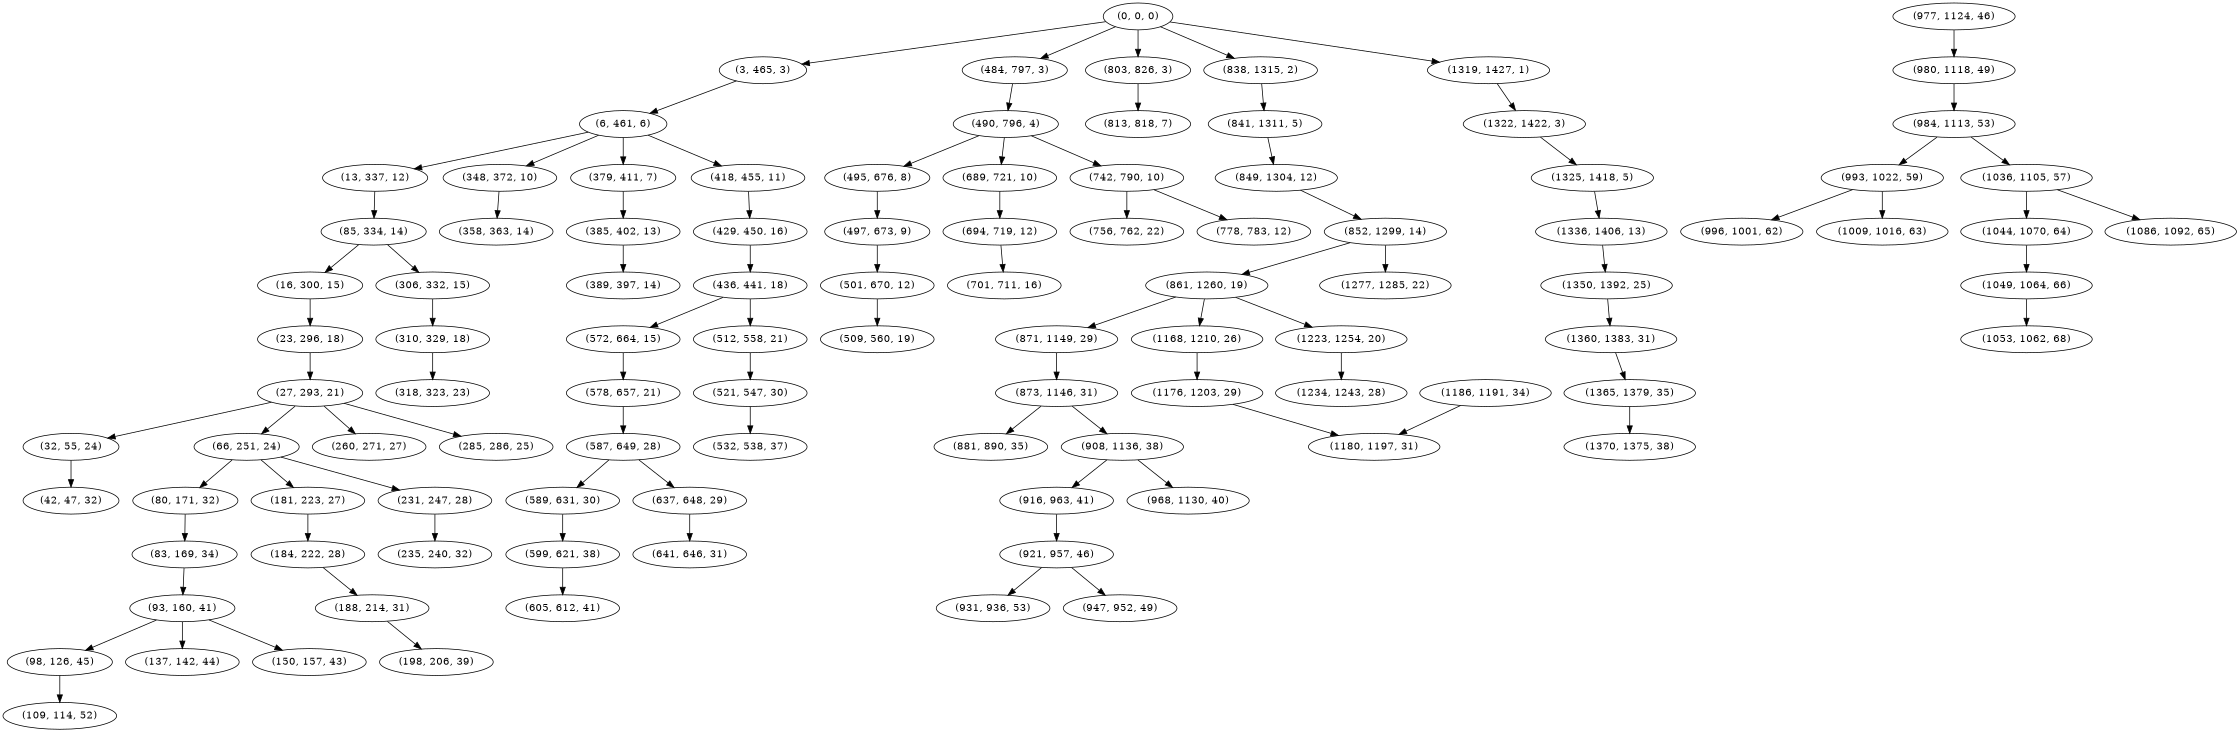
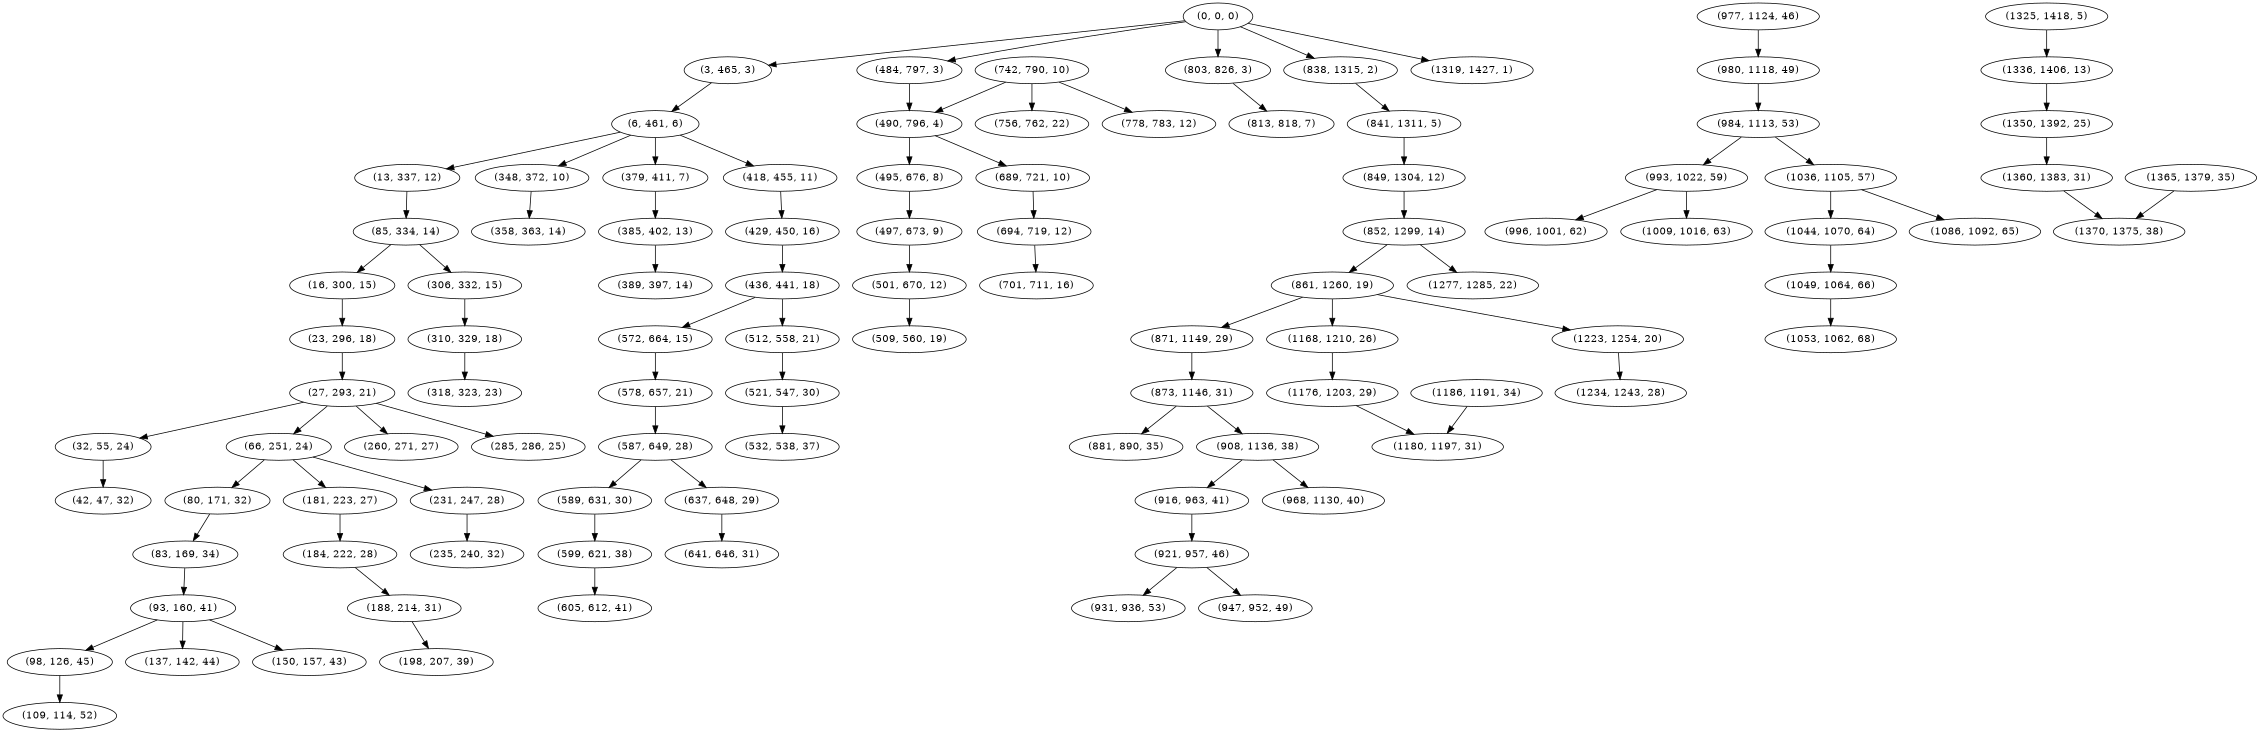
  digraph {
    "(0, 0, 0)"
    "(3, 465, 3)"
    "(484, 797, 3)"
    "(803, 826, 3)"
    "(838, 1315, 2)"
    "(1319, 1427, 1)"
    "(6, 461, 6)"
    "(490, 796, 4)"
    "(813, 818, 7)"
    "(841, 1311, 5)"
-   "(1322, 1422, 3)"
    "(13, 337, 12)"
    "(348, 372, 10)"
    "(379, 411, 7)"
    "(418, 455, 11)"
    n16 [label="(85, 334, 14)"]
    "(358, 363, 14)"
    "(385, 402, 13)"
    "(429, 450, 16)"
    "(16, 300, 15)"
    "(306, 332, 15)"
    "(23, 296, 18)"
    "(310, 329, 18)"
    "(27, 293, 21)"
    "(32, 55, 24)"
    "(66, 251, 24)"
    "(260, 271, 27)"
    n28 [label="(285, 286, 25)"]
    "(42, 47, 32)"
    "(80, 171, 32)"
    "(181, 223, 27)"
    "(231, 247, 28)"
    "(83, 169, 34)"
    "(184, 222, 28)"
    "(235, 240, 32)"
    "(93, 160, 41)"
    "(98, 126, 45)"
    "(137, 142, 44)"
    "(150, 157, 43)"
    "(109, 114, 52)"
    "(188, 214, 31)"
-   "(198, 206, 39)"
+   "(198, 206, 39)" [label="(198, 207, 39)"]
    "(318, 323, 23)"
    "(389, 397, 14)"
    "(436, 441, 18)"
    "(572, 664, 15)"
    "(512, 558, 21)"
    "(495, 676, 8)"
    "(689, 721, 10)"
    "(742, 790, 10)"
    "(497, 673, 9)"
    "(694, 719, 12)"
    "(756, 762, 22)"
    "(778, 783, 12)"
    "(501, 670, 12)"
    "(509, 560, 19)"
    "(578, 657, 21)"
    "(521, 547, 30)"
    "(532, 538, 37)"
    "(587, 649, 28)"
    "(589, 631, 30)"
    "(637, 648, 29)"
    "(599, 621, 38)"
    "(641, 646, 31)"
    "(605, 612, 41)"
    "(701, 711, 16)"
    "(849, 1304, 12)"
    "(852, 1299, 14)"
    "(861, 1260, 19)"
    "(1277, 1285, 22)"
    "(871, 1149, 29)"
    "(1168, 1210, 26)"
    "(1223, 1254, 20)"
    "(873, 1146, 31)"
    "(1176, 1203, 29)"
    "(1234, 1243, 28)"
    "(881, 890, 35)"
    "(908, 1136, 38)"
    "(916, 963, 41)"
    "(968, 1130, 40)"
    "(921, 957, 46)"
    "(931, 936, 53)"
    "(947, 952, 49)"
    "(977, 1124, 46)"
    "(980, 1118, 49)"
    "(984, 1113, 53)"
    "(993, 1022, 59)"
    "(1036, 1105, 57)"
    "(996, 1001, 62)"
    "(1009, 1016, 63)"
    "(1044, 1070, 64)"
    "(1086, 1092, 65)"
    "(1049, 1064, 66)"
    "(1053, 1062, 68)"
    "(1180, 1197, 31)"
    "(1186, 1191, 34)"
    "(1325, 1418, 5)"
    "(1336, 1406, 13)"
    "(1350, 1392, 25)"
    "(1360, 1383, 31)"
    "(1365, 1379, 35)"
    "(1370, 1375, 38)"
    "(0, 0, 0)" -> "(3, 465, 3)"
    "(0, 0, 0)" -> "(484, 797, 3)"
    "(0, 0, 0)" -> "(803, 826, 3)"
    "(0, 0, 0)" -> "(838, 1315, 2)"
    "(0, 0, 0)" -> "(1319, 1427, 1)"
    "(3, 465, 3)" -> "(6, 461, 6)"
    "(484, 797, 3)" -> "(490, 796, 4)"
    "(803, 826, 3)" -> "(813, 818, 7)"
    "(838, 1315, 2)" -> "(841, 1311, 5)"
-   "(1319, 1427, 1)" -> "(1322, 1422, 3)"
    "(6, 461, 6)" -> "(13, 337, 12)"
    "(6, 461, 6)" -> "(348, 372, 10)"
    "(6, 461, 6)" -> "(379, 411, 7)"
    "(6, 461, 6)" -> "(418, 455, 11)"
    "(490, 796, 4)" -> "(495, 676, 8)"
    "(490, 796, 4)" -> "(689, 721, 10)"
-   "(490, 796, 4)" -> "(742, 790, 10)"
+   "(742, 790, 10)" -> "(490, 796, 4)"
    "(841, 1311, 5)" -> "(849, 1304, 12)"
-   "(1322, 1422, 3)" -> "(1325, 1418, 5)"
    "(13, 337, 12)" -> n16
    "(348, 372, 10)" -> "(358, 363, 14)"
    "(379, 411, 7)" -> "(385, 402, 13)"
    "(418, 455, 11)" -> "(429, 450, 16)"
    n16 -> "(16, 300, 15)"
    n16 -> "(306, 332, 15)"
    "(385, 402, 13)" -> "(389, 397, 14)"
    "(429, 450, 16)" -> "(436, 441, 18)"
    "(16, 300, 15)" -> "(23, 296, 18)"
    "(306, 332, 15)" -> "(310, 329, 18)"
    "(23, 296, 18)" -> "(27, 293, 21)"
    "(310, 329, 18)" -> "(318, 323, 23)"
    "(27, 293, 21)" -> "(32, 55, 24)"
    "(27, 293, 21)" -> "(66, 251, 24)"
    "(27, 293, 21)" -> "(260, 271, 27)"
    "(27, 293, 21)" -> n28
    "(32, 55, 24)" -> "(42, 47, 32)"
    "(66, 251, 24)" -> "(80, 171, 32)"
    "(66, 251, 24)" -> "(181, 223, 27)"
    "(66, 251, 24)" -> "(231, 247, 28)"
    "(80, 171, 32)" -> "(83, 169, 34)"
    "(181, 223, 27)" -> "(184, 222, 28)"
    "(231, 247, 28)" -> "(235, 240, 32)"
    "(83, 169, 34)" -> "(93, 160, 41)"
    "(184, 222, 28)" -> "(188, 214, 31)"
    "(93, 160, 41)" -> "(98, 126, 45)"
    "(93, 160, 41)" -> "(137, 142, 44)"
    "(93, 160, 41)" -> "(150, 157, 43)"
    "(98, 126, 45)" -> "(109, 114, 52)"
    "(188, 214, 31)" -> "(198, 206, 39)"
    "(436, 441, 18)" -> "(572, 664, 15)"
    "(436, 441, 18)" -> "(512, 558, 21)"
    "(572, 664, 15)" -> "(578, 657, 21)"
    "(512, 558, 21)" -> "(521, 547, 30)"
    "(495, 676, 8)" -> "(497, 673, 9)"
    "(689, 721, 10)" -> "(694, 719, 12)"
    "(742, 790, 10)" -> "(756, 762, 22)"
    "(742, 790, 10)" -> "(778, 783, 12)"
    "(497, 673, 9)" -> "(501, 670, 12)"
    "(694, 719, 12)" -> "(701, 711, 16)"
    "(501, 670, 12)" -> "(509, 560, 19)"
    "(578, 657, 21)" -> "(587, 649, 28)"
    "(521, 547, 30)" -> "(532, 538, 37)"
    "(587, 649, 28)" -> "(589, 631, 30)"
    "(587, 649, 28)" -> "(637, 648, 29)"
    "(589, 631, 30)" -> "(599, 621, 38)"
    "(637, 648, 29)" -> "(641, 646, 31)"
    "(599, 621, 38)" -> "(605, 612, 41)"
    "(849, 1304, 12)" -> "(852, 1299, 14)"
    "(852, 1299, 14)" -> "(861, 1260, 19)"
    "(852, 1299, 14)" -> "(1277, 1285, 22)"
    "(861, 1260, 19)" -> "(871, 1149, 29)"
    "(861, 1260, 19)" -> "(1168, 1210, 26)"
    "(861, 1260, 19)" -> "(1223, 1254, 20)"
    "(871, 1149, 29)" -> "(873, 1146, 31)"
    "(1168, 1210, 26)" -> "(1176, 1203, 29)"
    "(1223, 1254, 20)" -> "(1234, 1243, 28)"
    "(873, 1146, 31)" -> "(881, 890, 35)"
    "(873, 1146, 31)" -> "(908, 1136, 38)"
    "(1176, 1203, 29)" -> "(1180, 1197, 31)"
    "(908, 1136, 38)" -> "(916, 963, 41)"
    "(908, 1136, 38)" -> "(968, 1130, 40)"
    "(916, 963, 41)" -> "(921, 957, 46)"
    "(921, 957, 46)" -> "(931, 936, 53)"
    "(921, 957, 46)" -> "(947, 952, 49)"
    "(977, 1124, 46)" -> "(980, 1118, 49)"
    "(980, 1118, 49)" -> "(984, 1113, 53)"
    "(984, 1113, 53)" -> "(993, 1022, 59)"
    "(984, 1113, 53)" -> "(1036, 1105, 57)"
    "(993, 1022, 59)" -> "(996, 1001, 62)"
    "(993, 1022, 59)" -> "(1009, 1016, 63)"
    "(1036, 1105, 57)" -> "(1044, 1070, 64)"
    "(1036, 1105, 57)" -> "(1086, 1092, 65)"
    "(1044, 1070, 64)" -> "(1049, 1064, 66)"
    "(1049, 1064, 66)" -> "(1053, 1062, 68)"
    "(1186, 1191, 34)" -> "(1180, 1197, 31)"
    "(1325, 1418, 5)" -> "(1336, 1406, 13)"
    "(1336, 1406, 13)" -> "(1350, 1392, 25)"
    "(1350, 1392, 25)" -> "(1360, 1383, 31)"
-   "(1360, 1383, 31)" -> "(1365, 1379, 35)"
+   "(1360, 1383, 31)" -> "(1370, 1375, 38)"
    "(1365, 1379, 35)" -> "(1370, 1375, 38)"
  }
